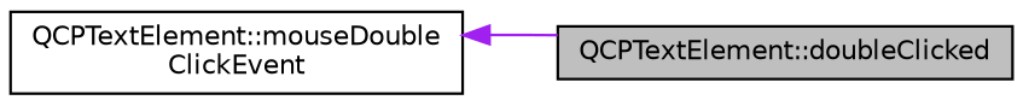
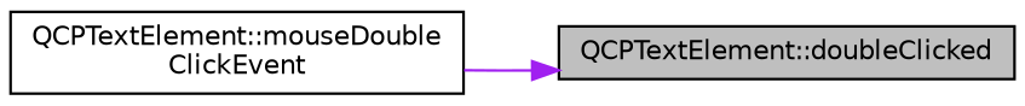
  digraph {
    rankdir=RL
    fontname="DejaVu Sans"
    node [color=black fontname="DejaVu Sans" fontsize=10 shape=record style=filled]
    n1 [fillcolor=grey75 fontcolor=black height=0.2 label="QCPTextElement::doubleClicked" width=0.4]
    n2 [fillcolor=white height=0.2 label="QCPTextElement::mouseDouble\lClickEvent" width=0.4]
-   n2 -> n1 [color=purple dir=back fontname="DejaVu Sans" fontsize=10 labelfontname=Helvetica labelfontsize=10 style=solid]
+   n1 -> n2 [color=purple dir=back fontname="DejaVu Sans" fontsize=10 labelfontname=Helvetica labelfontsize=10 style=solid]
  }
